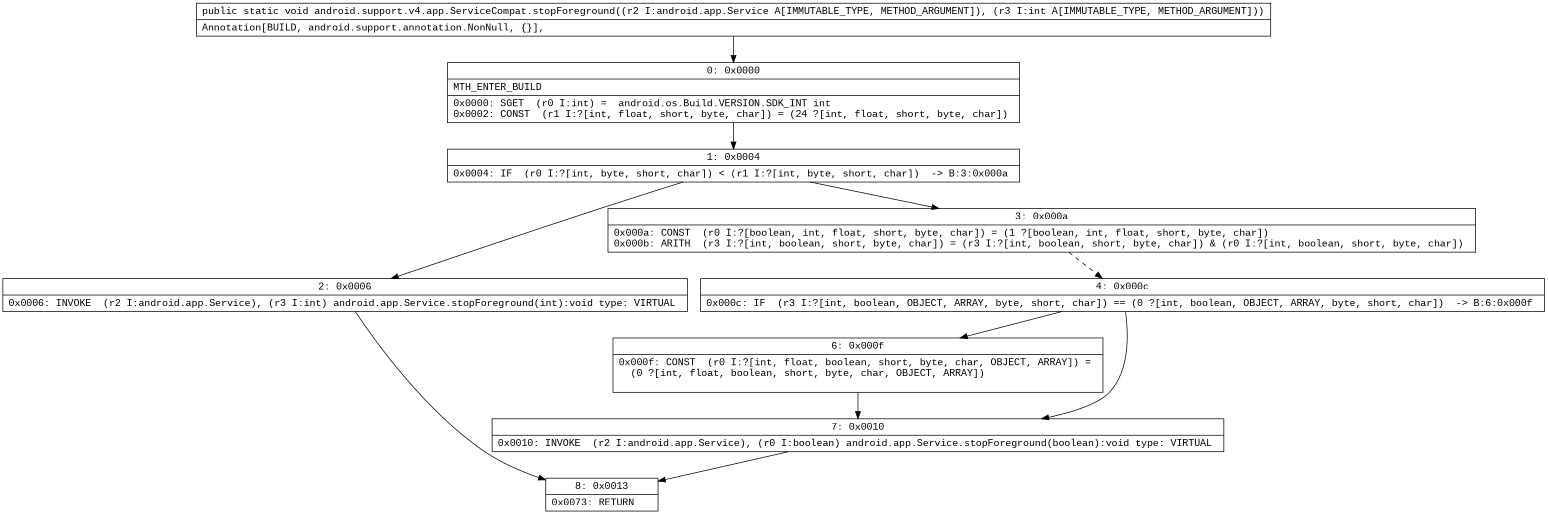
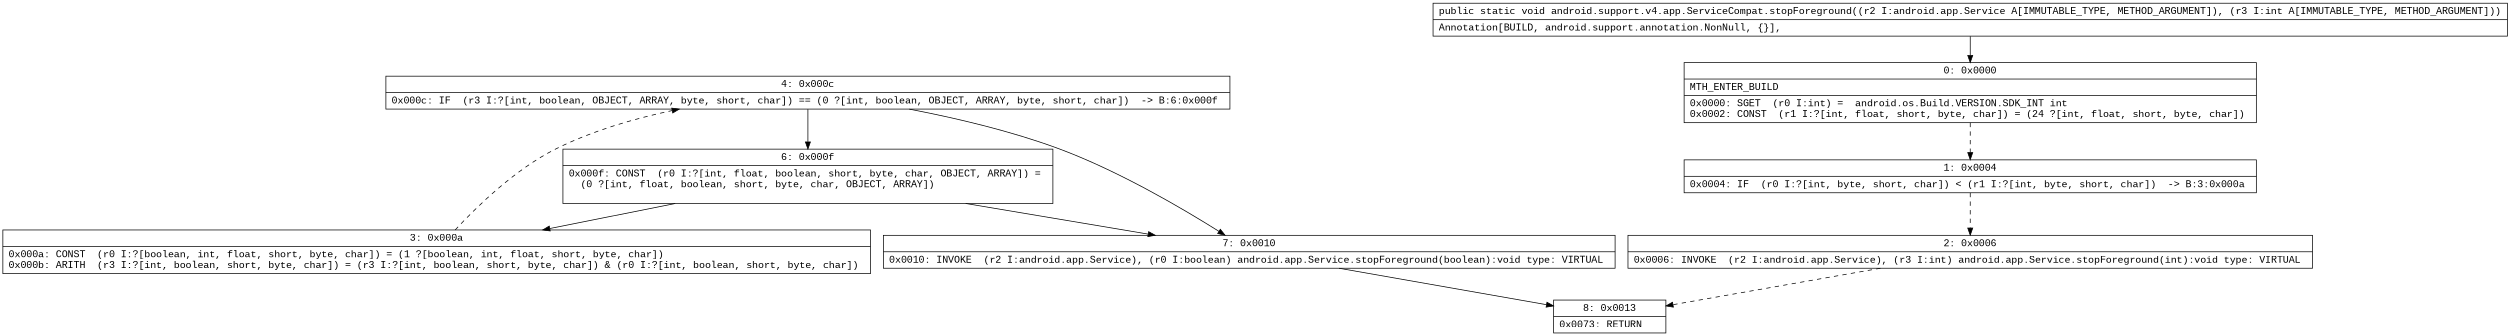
  digraph {
    fontname="Liberation Mono"
    node [fontname="Liberation Mono" shape=record]
    edge [fontname="Liberation Mono"]
    n1 [label="{0\:\ 0x0000|MTH_ENTER_BUILD\l|0x0000: SGET  (r0 I:int) =  android.os.Build.VERSION.SDK_INT int \l0x0002: CONST  (r1 I:?[int, float, short, byte, char]) = (24 ?[int, float, short, byte, char]) \l}"]
    n2 [label="{1\:\ 0x0004|0x0004: IF  (r0 I:?[int, byte, short, char]) \< (r1 I:?[int, byte, short, char])  \-\> B:3:0x000a \l}"]
    n3 [label="{2\:\ 0x0006|0x0006: INVOKE  (r2 I:android.app.Service), (r3 I:int) android.app.Service.stopForeground(int):void type: VIRTUAL \l}"]
    n4 [label="{3\:\ 0x000a|0x000a: CONST  (r0 I:?[boolean, int, float, short, byte, char]) = (1 ?[boolean, int, float, short, byte, char]) \l0x000b: ARITH  (r3 I:?[int, boolean, short, byte, char]) = (r3 I:?[int, boolean, short, byte, char]) & (r0 I:?[int, boolean, short, byte, char]) \l}"]
    n5 [label="{8\:\ 0x0013|0x0073: RETURN   \l}"]
    n6 [label="{4\:\ 0x000c|0x000c: IF  (r3 I:?[int, boolean, OBJECT, ARRAY, byte, short, char]) == (0 ?[int, boolean, OBJECT, ARRAY, byte, short, char])  \-\> B:6:0x000f \l}"]
    n7 [label="{6\:\ 0x000f|0x000f: CONST  (r0 I:?[int, float, boolean, short, byte, char, OBJECT, ARRAY]) = \l  (0 ?[int, float, boolean, short, byte, char, OBJECT, ARRAY])\l \l}"]
    n8 [label="{7\:\ 0x0010|0x0010: INVOKE  (r2 I:android.app.Service), (r0 I:boolean) android.app.Service.stopForeground(boolean):void type: VIRTUAL \l}"]
    n9 [label="{public static void android.support.v4.app.ServiceCompat.stopForeground((r2 I:android.app.Service A[IMMUTABLE_TYPE, METHOD_ARGUMENT]), (r3 I:int A[IMMUTABLE_TYPE, METHOD_ARGUMENT]))  | Annotation[BUILD, android.support.annotation.NonNull, \{\}], \l}"]
-   n1 -> n2
-   n2 -> n3 [style=solid]
-   n2 -> n4
-   n3 -> n5
+   n1 -> n2 [style=dashed]
+   n2 -> n3 [style=dashed]
+   n7 -> n4
+   n3 -> n5 [style=dashed]
    n4 -> n6 [style=dashed]
    n6 -> n7
    n6 -> n8 [style=solid]
    n7 -> n8
    n8 -> n5
    n9 -> n1
  }
